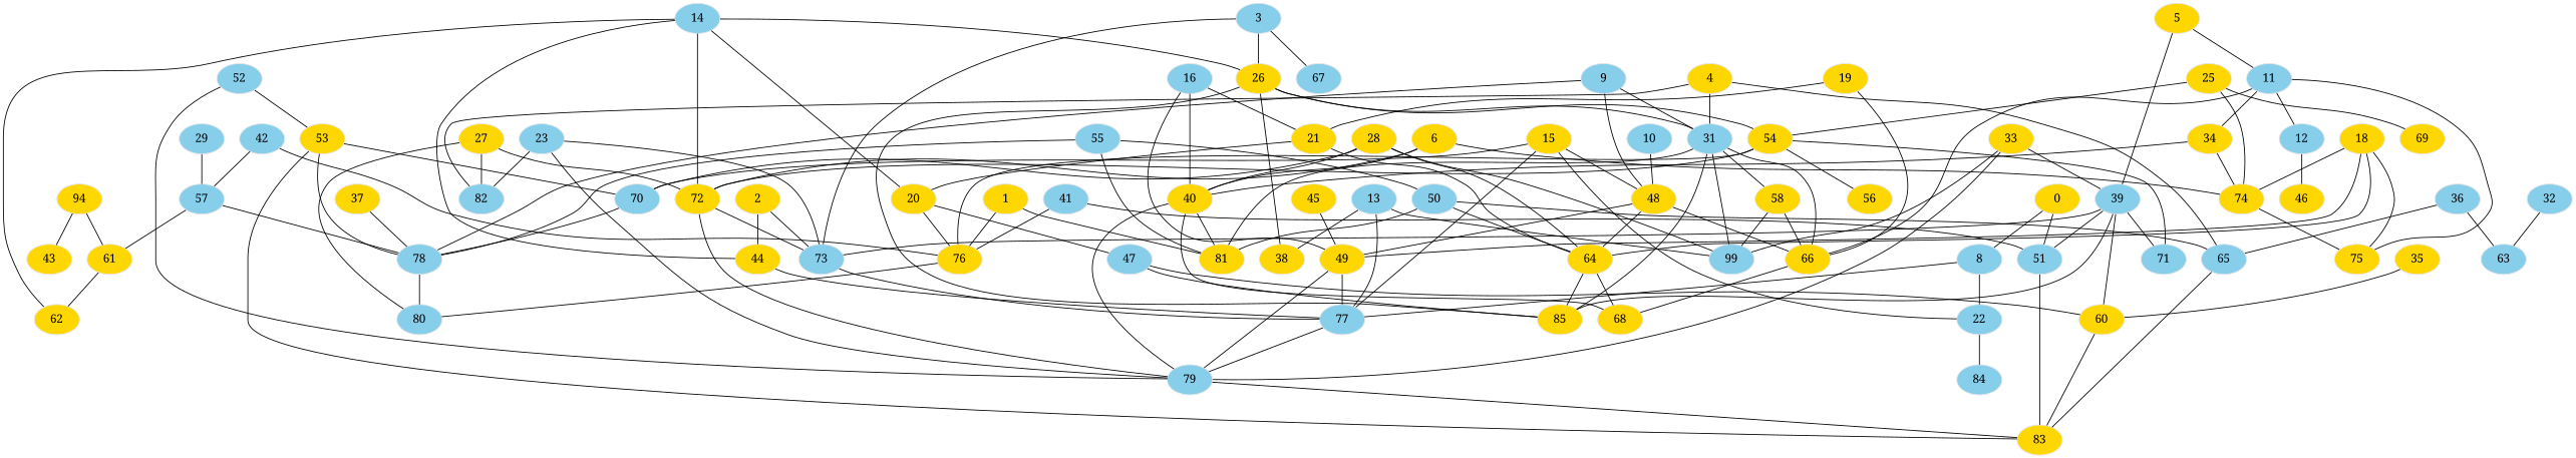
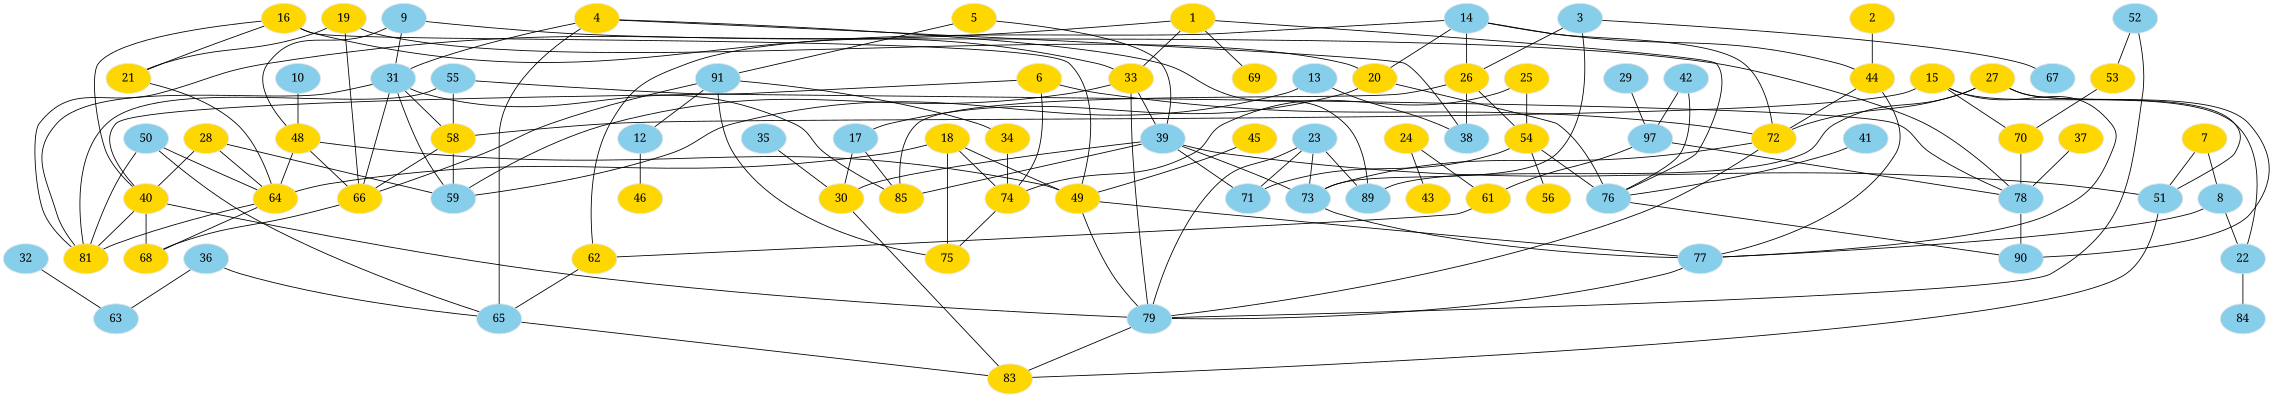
  graph {
    fontname="Noto Serif"
    node [color=gray90 fillcolor=gold fontname="Noto Serif" style=filled]
    edge [fontname="Noto Serif" weight=1.0]
    1
    33
-   76
+   76 [fillcolor=skyblue]
    81
    39 [fillcolor=skyblue]
-   59 [fillcolor=skyblue label=99]
+   59 [fillcolor=skyblue]
    79 [fillcolor=skyblue]
-   80 [fillcolor=skyblue]
+   80 [fillcolor=skyblue label=90]
    2
    44
    73 [fillcolor=skyblue]
    8 [fillcolor=skyblue]
    22 [fillcolor=skyblue]
    77 [fillcolor=skyblue]
    72
    3 [fillcolor=skyblue]
    26
    67 [fillcolor=skyblue]
    31 [fillcolor=skyblue]
-   38
+   38 [fillcolor=skyblue]
    54
    85
    4
    65 [fillcolor=skyblue]
-   82 [fillcolor=skyblue]
+   82 [fillcolor=skyblue label=89]
    66
    58
    83
-   11 [fillcolor=skyblue]
+   11 [fillcolor=skyblue label=91]
    5
    12 [fillcolor=skyblue]
    34
    75
    51 [fillcolor=skyblue]
    71 [fillcolor=skyblue]
-   60
+   60 [label=30]
    6
    40
    74
    68
-   7 [label=0]
+   7
    84 [fillcolor=skyblue]
    9 [fillcolor=skyblue]
    48
    78 [fillcolor=skyblue]
    49
    64
    10 [fillcolor=skyblue]
    46
    13 [fillcolor=skyblue]
    14 [fillcolor=skyblue]
    20
    62
-   47 [fillcolor=skyblue]
+   47 [fillcolor=skyblue label=17]
    15
-   70 [fillcolor=skyblue]
-   16 [fillcolor=skyblue]
+   70
+   16
    21
    18
    19
    23 [fillcolor=skyblue]
-   24 [label=94]
+   24
    43
    61
    25
    69
    56
    27
    28
    29 [fillcolor=skyblue]
-   57 [fillcolor=skyblue]
+   57 [fillcolor=skyblue label=97]
    32 [fillcolor=skyblue]
    63 [fillcolor=skyblue]
-   35
+   35 [fillcolor=skyblue]
    36 [fillcolor=skyblue]
    37
    41 [fillcolor=skyblue]
    42 [fillcolor=skyblue]
    45
    50 [fillcolor=skyblue]
    52 [fillcolor=skyblue]
    53
    55 [fillcolor=skyblue]
+   1 -- 33
    1 -- 76
    1 -- 81
    33 -- 39
    33 -- 59
    33 -- 79
    76 -- 80
    39 -- 73
    39 -- 85
    39 -- 51
    39 -- 71
    39 -- 60
    79 -- 83
    2 -- 44
-   2 -- 73
    44 -- 77
-   54 -- 72
+   44 -- 72
    73 -- 77 [weight=2.0]
    8 -- 22
    8 -- 77
    22 -- 84
    77 -- 79
    72 -- 79
    72 -- 73
    3 -- 73
    3 -- 26
    3 -- 67
-   26 -- 31
    26 -- 38
    26 -- 54
    26 -- 85
    31 -- 81
    31 -- 59
    31 -- 85
    31 -- 66
    31 -- 58
    54 -- 76 [weight=2.0]
    54 -- 71
    54 -- 56
    4 -- 31
+   4 -- 38
    4 -- 65
    4 -- 82
    65 -- 83
    66 -- 68
    58 -- 59
    58 -- 66
    11 -- 66
    11 -- 12
    11 -- 34
    11 -- 75
    5 -- 39
    5 -- 11
    12 -- 46
-   34 -- 40
    34 -- 74
    51 -- 83
    60 -- 83
    6 -- 72
    6 -- 40
    6 -- 74
    40 -- 81
    40 -- 79
    40 -- 68
    74 -- 75
    7 -- 8
    7 -- 51
    9 -- 31
    9 -- 48
    9 -- 78
    48 -- 66
    48 -- 49
    48 -- 64
    78 -- 80
    49 -- 79
    49 -- 77 [weight=2.0]
-   64 -- 85
+   64 -- 81
    64 -- 68
    10 -- 48
    13 -- 59
-   13 -- 77
    13 -- 38
    14 -- 44
    14 -- 72
    14 -- 26
    14 -- 20
    14 -- 62
    20 -- 76
    20 -- 47
+   62 -- 65
    47 -- 85
    47 -- 60
    15 -- 22
    15 -- 77
-   15 -- 48
+   15 -- 58
    15 -- 70
    70 -- 78
+   16 -- 33 [weight=2.0]
    16 -- 40
    16 -- 49
    16 -- 21
    21 -- 64
    18 -- 75
    18 -- 74
    18 -- 49
    18 -- 64
    19 -- 66
-   21 -- 20
+   19 -- 20
    19 -- 21
    23 -- 79
    23 -- 73
    23 -- 82
+   23 -- 71
    24 -- 43
    24 -- 61
    61 -- 62
    25 -- 54
    25 -- 74
-   25 -- 69
+   1 -- 69
    27 -- 80
    27 -- 72
    27 -- 82
-   41 -- 51
+   27 -- 51
    28 -- 59
    28 -- 40
    28 -- 64
-   28 -- 70
    29 -- 57
    57 -- 78
    57 -- 61
    32 -- 63
    35 -- 60
    36 -- 65
    36 -- 63
    37 -- 78
    41 -- 76
    42 -- 76
    42 -- 57
    45 -- 49
    50 -- 81
    50 -- 65
    50 -- 64
    52 -- 79
    52 -- 53
-   53 -- 83
-   53 -- 78
    53 -- 70 [weight=2.0]
    55 -- 81
-   55 -- 50
+   55 -- 58
    55 -- 78
  }
